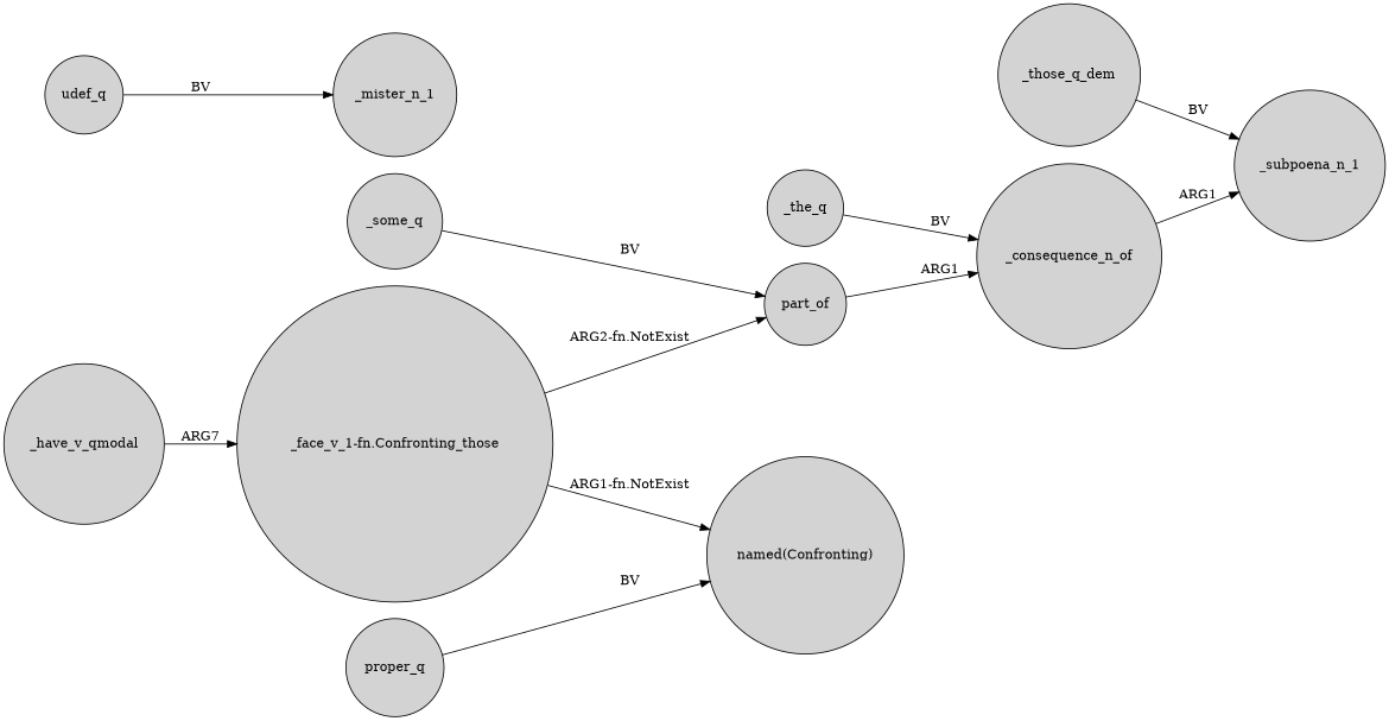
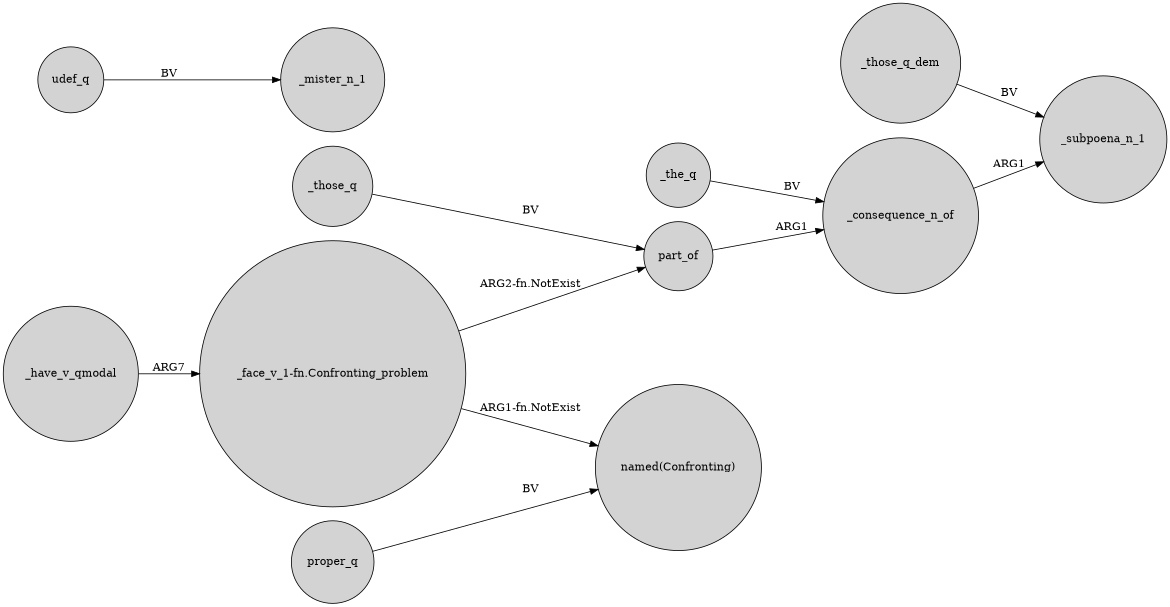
  digraph {
    rankdir=LR
    node [shape=circle style=filled]
    n1 [label="named(Confronting)"]
    _have_v_qmodal
-   "_face_v_1-fn.Confronting_problem" [label="_face_v_1-fn.Confronting_those"]
+   "_face_v_1-fn.Confronting_problem"
    part_of
    _consequence_n_of
    udef_q
    _mister_n_1
    _subpoena_n_1
    _those_q_dem
    _the_q
    proper_q
-   _some_q
+   _some_q [label=_those_q]
    _have_v_qmodal -> "_face_v_1-fn.Confronting_problem" [label=ARG7]
    "_face_v_1-fn.Confronting_problem" -> n1 [label="ARG1-fn.NotExist"]
    "_face_v_1-fn.Confronting_problem" -> part_of [label="ARG2-fn.NotExist"]
    part_of -> _consequence_n_of [label=ARG1]
    _consequence_n_of -> _subpoena_n_1 [label=ARG1]
    udef_q -> _mister_n_1 [label=BV]
    _those_q_dem -> _subpoena_n_1 [label=BV]
    _the_q -> _consequence_n_of [label=BV]
    proper_q -> n1 [label=BV]
    _some_q -> part_of [label=BV]
  }
